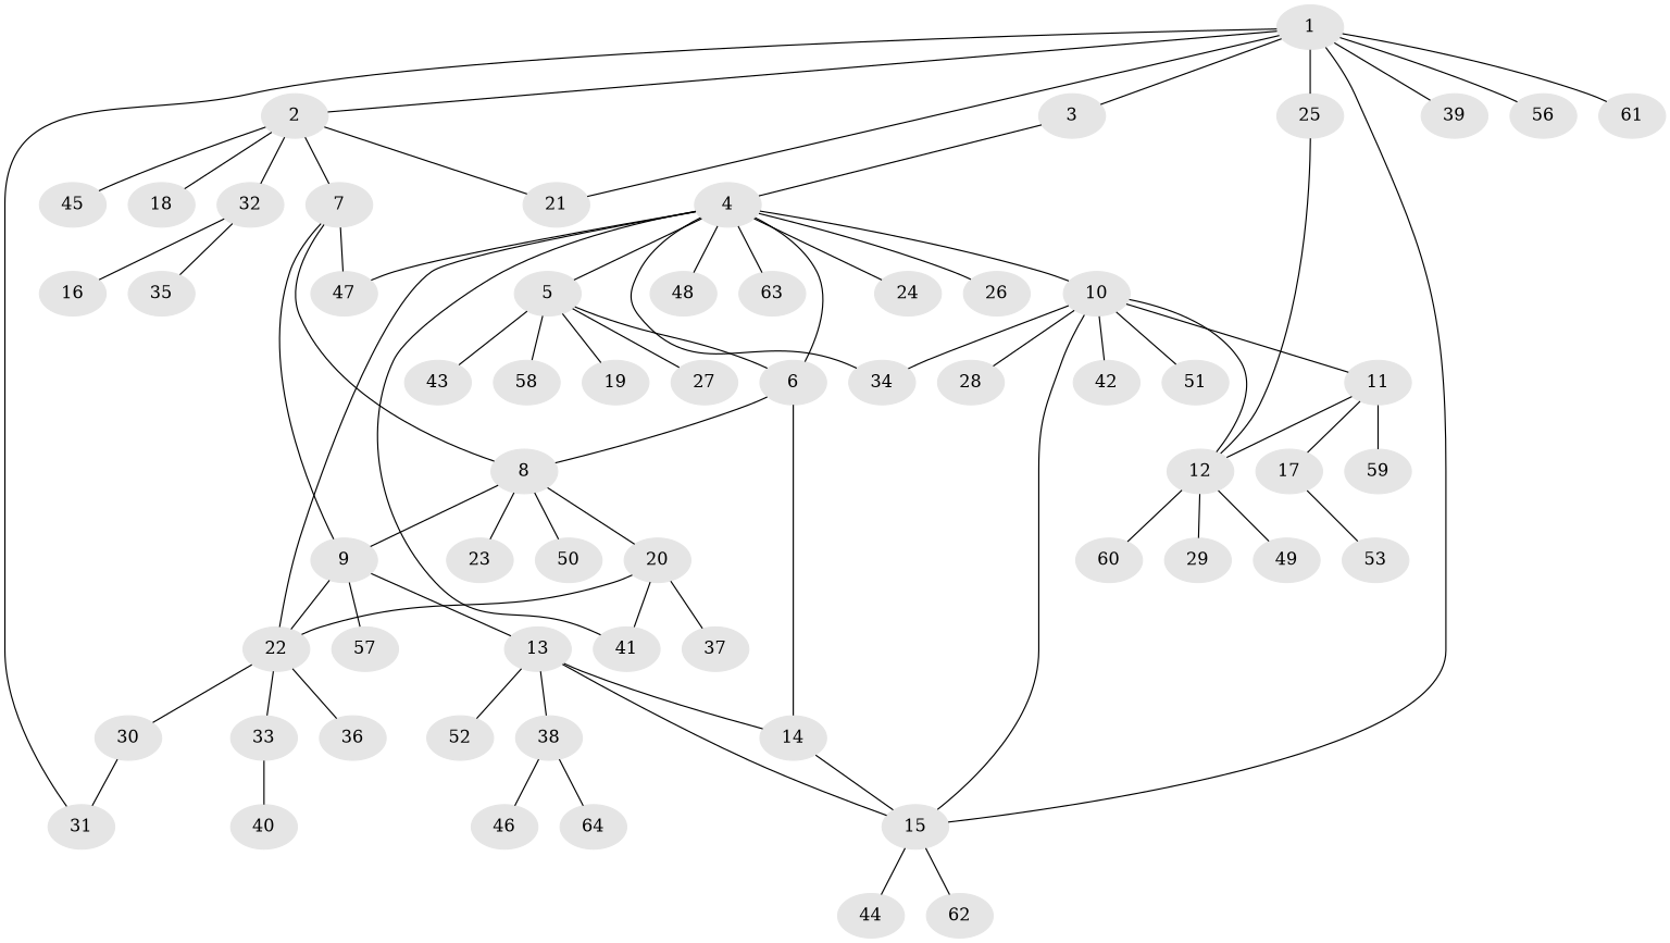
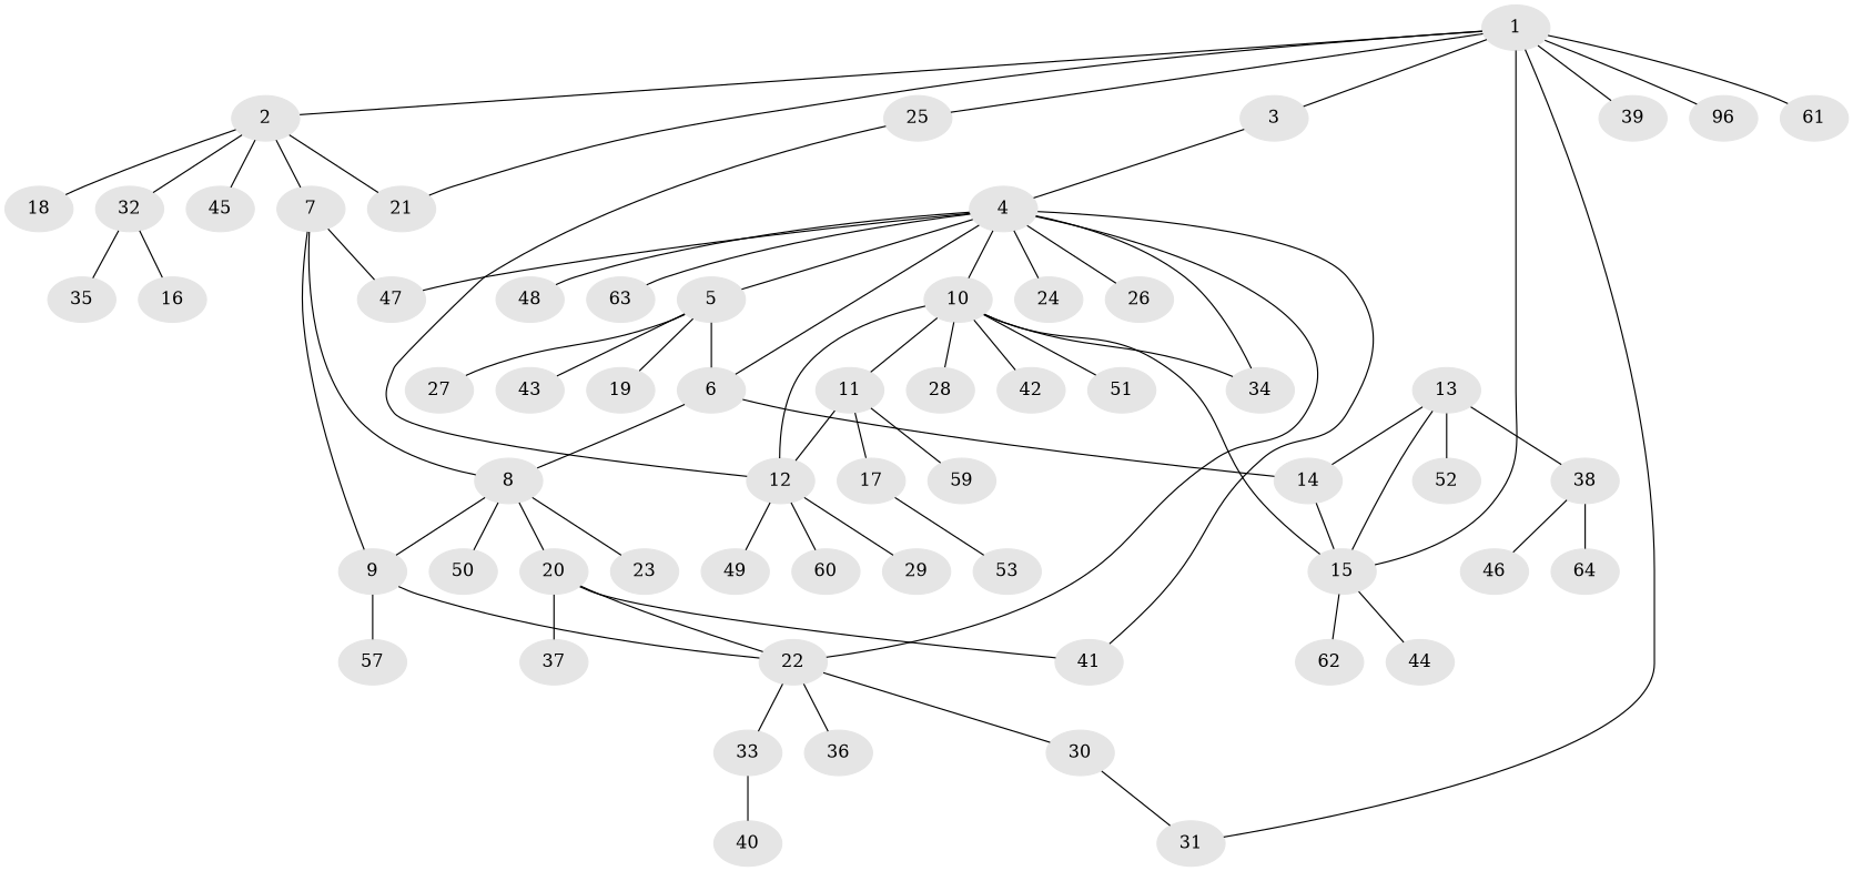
  graph {
    node [color=gray90 style=filled]
    1
    2
    3
    15
    21
    25
    31
    39
-   56
+   56 [label=96]
    61
    7
    18
    32
    45
    4
    12
    29
    49
    60
    44
    62
    47
    8
    9
    16
    35
    5
    6
    10
    22
    24
    26
    34
    41
    48
    63
    19
    27
    43
-   58
    14
    11
    28
    42
    51
    30
    33
    36
    20
    23
    50
    13
    57
    37
    17
    59
    38
    52
    53
    46
    n61 [label=64]
    40
    1 -- 2
    1 -- 3
    1 -- 15
    1 -- 21
    1 -- 25
    1 -- 31
    1 -- 39
    1 -- 56
    1 -- 61
    2 -- 21
    2 -- 7
    2 -- 18
    2 -- 32
    2 -- 45
    3 -- 4
    15 -- 44
    15 -- 62
    25 -- 12
    7 -- 47
    7 -- 8
    7 -- 9
    32 -- 16
    32 -- 35
    4 -- 47
    4 -- 5
    4 -- 6
    4 -- 10
    4 -- 22
    4 -- 24
    4 -- 26
    4 -- 34
    4 -- 41
    4 -- 48
    4 -- 63
    12 -- 29
    12 -- 49
    12 -- 60
    8 -- 9
    8 -- 20
    8 -- 23
    8 -- 50
    9 -- 22
-   9 -- 13
    9 -- 57
    5 -- 6
    5 -- 19
    5 -- 27
    5 -- 43
-   5 -- 58
    6 -- 8
    6 -- 14
    10 -- 15
    10 -- 12
    10 -- 34
    10 -- 11
    10 -- 28
    10 -- 42
    10 -- 51
    22 -- 30
    22 -- 33
    22 -- 36
    14 -- 15
    11 -- 12
    11 -- 17
    11 -- 59
    30 -- 31
    33 -- 40
    20 -- 22
    20 -- 41
    20 -- 37
    13 -- 15
    13 -- 14
    13 -- 38
    13 -- 52
    17 -- 53
    38 -- 46
    38 -- n61
  }
